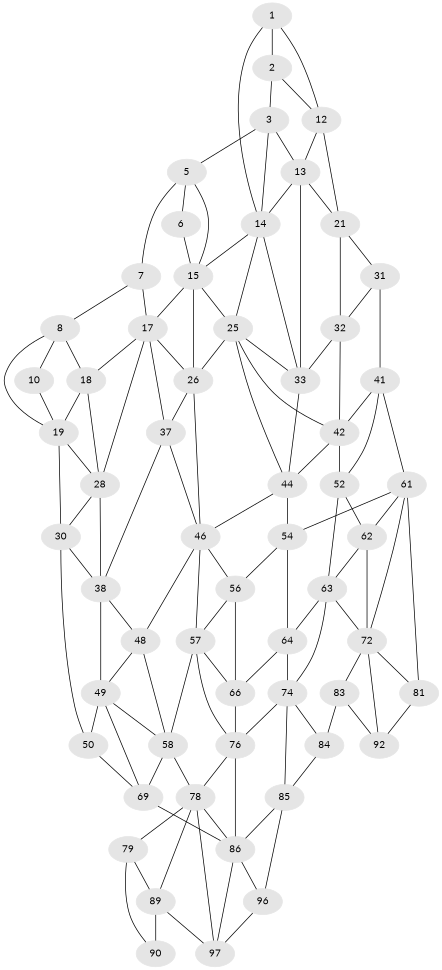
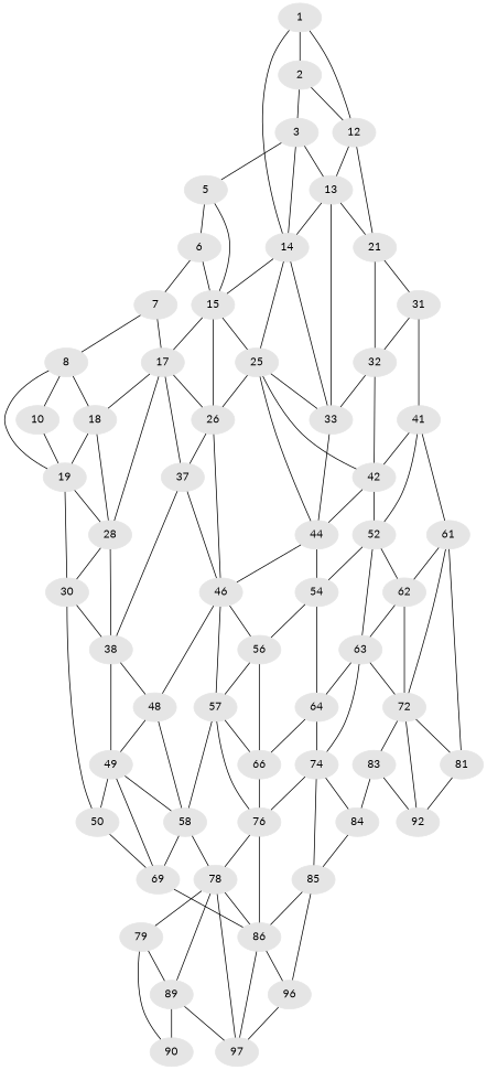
  graph {
    fontname=Lato
    node [color=gray90 fontname=Lato style=filled]
    edge [fontname=Lato]
    1 [super="+11"]
    2
    12
    14 [super="+24"]
    3 [super="+4"]
    21 [super="+22"]
    13 [super="+23"]
    31
    32
    5
    6
    15 [super="+16"]
    33 [super="+34"]
    25 [super="+35"]
    7
    17 [super="+27"]
    26 [super="+36"]
    8 [super="+9"]
    10
    18
    19 [super="+20"]
    28 [super="+29"]
    37
    30 [super="+40"]
    44 [super="+45"]
    42 [super="+43"]
    46 [super="+47"]
    38 [super="+39"]
    50 [super="+60"]
    41 [super="+51"]
    54 [super="+55"]
    48
    56
    57 [super="+67"]
    49 [super="+59"]
    69 [super="+70"]
    52 [super="+53"]
    61 [super="+71"]
    58 [super="+68"]
    62
    63 [super="+73"]
    72 [super="+82"]
    81 [super="+91"]
    64 [super="+65"]
    66
    76 [super="+77"]
    78 [super="+88"]
    86 [super="+87"]
    74 [super="+75"]
    79 [super="+80"]
    89 [super="+99"]
    97 [super="+98"]
    83 [super="+93"]
    92
    84 [super="+94"]
    85 [super="+95"]
    90 [super="+100"]
    96
    1 -- 2
    1 -- 12
    1 -- 14
    2 -- 12
    2 -- 3
    12 -- 21
    12 -- 13
    14 -- 15
    14 -- 33
    14 -- 25
    3 -- 14
    3 -- 13
    3 -- 5
    21 -- 31
    21 -- 32
    13 -- 14 [weight=2]
    13 -- 21
    13 -- 33
    31 -- 32
    31 -- 41
    32 -- 33
    32 -- 42
    5 -- 6
    5 -- 15
    6 -- 15
-   5 -- 7
+   6 -- 7
    15 -- 25
    15 -- 17
    15 -- 26
    33 -- 44
    25 -- 33
    25 -- 26 [weight=2]
    25 -- 44
    25 -- 42
    7 -- 17
    7 -- 8
    17 -- 26
    17 -- 18
    17 -- 28
    17 -- 37
    26 -- 37
    26 -- 46
    8 -- 10
    8 -- 18
    8 -- 19
    10 -- 19
    18 -- 19
    18 -- 28
    19 -- 28
    19 -- 30
    28 -- 30
    28 -- 38 [weight=2]
    37 -- 46
    37 -- 38
    30 -- 38
    30 -- 50
    44 -- 46
    44 -- 54 [weight=2]
    42 -- 44
    42 -- 52 [weight=2]
    46 -- 48
    46 -- 56
    46 -- 57
    38 -- 48
    38 -- 49
    50 -- 69
    41 -- 42
    41 -- 52
    41 -- 61
    54 -- 56
    54 -- 64 [weight=2]
    48 -- 49
    48 -- 58
    56 -- 57
    56 -- 66
    57 -- 58 [weight=2]
    57 -- 66
    57 -- 76
    49 -- 50 [weight=2]
    49 -- 69
    49 -- 58
    69 -- 86 [weight=2]
-   61 -- 54
+   52 -- 54
    52 -- 62
    52 -- 63
    61 -- 62
    61 -- 72
    61 -- 81
    58 -- 69
    58 -- 78
    62 -- 63
    62 -- 72
    63 -- 72
    63 -- 64
    63 -- 74
    72 -- 81
    72 -- 83
    72 -- 92
    81 -- 92
    64 -- 66
    64 -- 74 [weight=2]
    66 -- 76
    76 -- 78
    76 -- 86 [weight=2]
    78 -- 86
    78 -- 79
    78 -- 89
    78 -- 97
    86 -- 97
    86 -- 96
    74 -- 76
    74 -- 84
    74 -- 85
    79 -- 89
    79 -- 90
    89 -- 97
    89 -- 90 [weight=2]
    83 -- 92
    83 -- 84 [weight=2]
    84 -- 85 [weight=2]
    85 -- 86
    85 -- 96
    96 -- 97
  }
